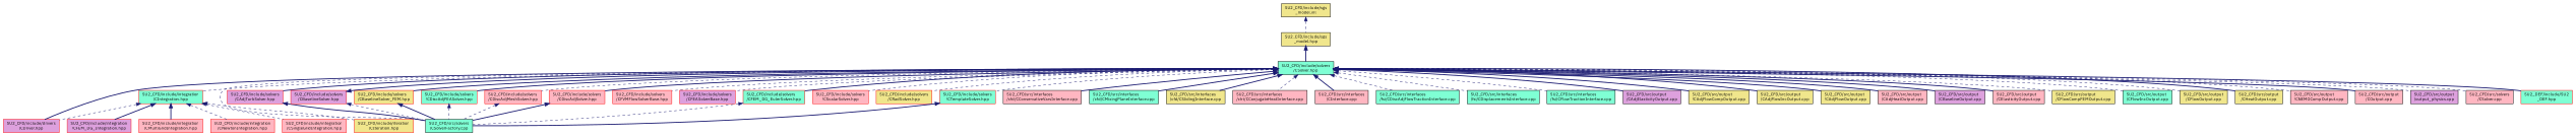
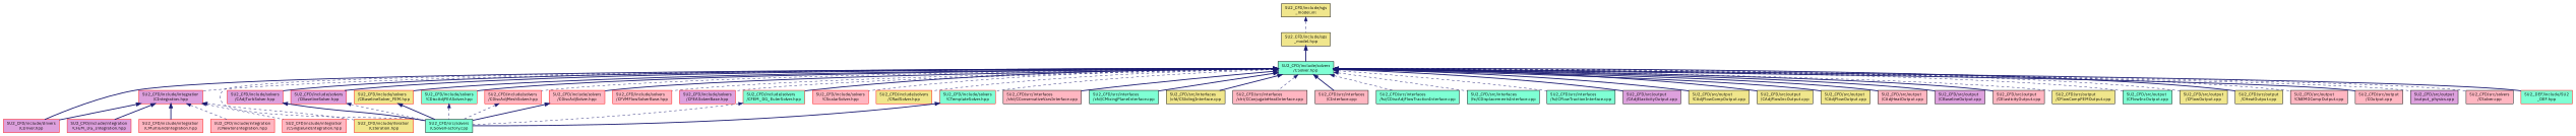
  digraph {
    fontname="IBM Plex Sans"
    node [color=black fillcolor=lightpink fontname="IBM Plex Sans" fontsize=10 shape=record style=filled]
    edge [color=midnightblue dir=back fontname="IBM Plex Sans" fontsize=10 labelfontname=Helvetica labelfontsize=10 style=bold]
    n1 [fillcolor=khaki fontcolor=black height=0.2 label="SU2_CFD/include/sgs\l_model.inl" width=0.4]
    n2 [fillcolor=khaki height=0.2 label="SU2_CFD/include/sgs\l_model.hpp" width=0.4]
    n3 [fillcolor=aquamarine height=0.2 label="SU2_CFD/include/solvers\l/CSolver.hpp" width=0.4]
-   n4 [color=red fillcolor=aquamarine height=0.2 label="SU2_CFD/include/integration\l/CIntegration.hpp" width=0.4]
+   n4 [color=red fillcolor=plum height=0.2 label="SU2_CFD/include/integration\l/CIntegration.hpp" width=0.4]
    n5 [color=red fillcolor=plum height=0.2 label="SU2_CFD/include/drivers\l/CDriver.hpp" width=0.4]
    n6 [fillcolor=aquamarine height=0.2 label="SU2_CFD/src/solvers\l/CSolverFactory.cpp" width=0.4]
    n7 [color=red fillcolor=plum height=0.2 label="SU2_CFD/include/solvers\l/CAdjTurbSolver.hpp" width=0.4]
    n8 [color=red fillcolor=plum height=0.2 label="SU2_CFD/include/solvers\l/CBaselineSolver.hpp" width=0.4]
    n9 [color=red fillcolor=khaki height=0.2 label="SU2_CFD/include/solvers\l/CBaselineSolver_FEM.hpp" width=0.4]
    n10 [color=red fillcolor=aquamarine height=0.2 label="SU2_CFD/include/solvers\l/CDiscAdjFEASolver.hpp" width=0.4]
    n11 [color=red height=0.2 label="SU2_CFD/include/solvers\l/CDiscAdjMeshSolver.hpp" width=0.4]
    n12 [color=red height=0.2 label="SU2_CFD/include/solvers\l/CDiscAdjSolver.hpp" width=0.4]
    n13 [color=red height=0.2 label="SU2_CFD/include/solvers\l/CFVMFlowSolverBase.hpp" width=0.4]
    n14 [color=red fillcolor=plum height=0.2 label="SU2_CFD/include/solvers\l/CFEASolverBase.hpp" width=0.4]
    n15 [color=red fillcolor=aquamarine height=0.2 label="SU2_CFD/include/solvers\l/CFEM_DG_EulerSolver.hpp" width=0.4]
    n16 [color=red height=0.2 label="SU2_CFD/include/solvers\l/CScalarSolver.hpp" width=0.4]
    n17 [color=red fillcolor=khaki height=0.2 label="SU2_CFD/include/solvers\l/CRadSolver.hpp" width=0.4]
    n18 [color=red fillcolor=aquamarine height=0.2 label="SU2_CFD/include/solvers\l/CTemplateSolver.hpp" width=0.4]
    n19 [height=0.2 label="SU2_CFD/src/interfaces\l/cfd/CConservativeVarsInterface.cpp" width=0.4]
    n20 [fillcolor=aquamarine height=0.2 label="SU2_CFD/src/interfaces\l/cfd/CMixingPlaneInterface.cpp" width=0.4]
    n21 [fillcolor=khaki height=0.2 label="SU2_CFD/src/interfaces\l/cfd/CSlidingInterface.cpp" width=0.4]
    n22 [height=0.2 label="SU2_CFD/src/interfaces\l/cht/CConjugateHeatInterface.cpp" width=0.4]
    n23 [height=0.2 label="SU2_CFD/src/interfaces\l/CInterface.cpp" width=0.4]
    n24 [fillcolor=aquamarine height=0.2 label="SU2_CFD/src/interfaces\l/fsi/CDiscAdjFlowTractionInterface.cpp" width=0.4]
    n25 [fillcolor=aquamarine height=0.2 label="SU2_CFD/src/interfaces\l/fsi/CDisplacementsInterface.cpp" width=0.4]
    n26 [fillcolor=aquamarine height=0.2 label="SU2_CFD/src/interfaces\l/fsi/CFlowTractionInterface.cpp" width=0.4]
    n27 [fillcolor=plum height=0.2 label="SU2_CFD/src/output\l/CAdjElasticityOutput.cpp" width=0.4]
    n28 [fillcolor=khaki height=0.2 label="SU2_CFD/src/output\l/CAdjFlowCompOutput.cpp" width=0.4]
    n29 [fillcolor=khaki height=0.2 label="SU2_CFD/src/output\l/CAdjFlowIncOutput.cpp" width=0.4]
    n30 [fillcolor=khaki height=0.2 label="SU2_CFD/src/output\l/CAdjFlowOutput.cpp" width=0.4]
    n31 [height=0.2 label="SU2_CFD/src/output\l/CAdjHeatOutput.cpp" width=0.4]
    n32 [fillcolor=plum height=0.2 label="SU2_CFD/src/output\l/CBaselineOutput.cpp" width=0.4]
    n33 [height=0.2 label="SU2_CFD/src/output\l/CElasticityOutput.cpp" width=0.4]
    n34 [fillcolor=khaki height=0.2 label="SU2_CFD/src/output\l/CFlowCompFEMOutput.cpp" width=0.4]
    n35 [fillcolor=aquamarine height=0.2 label="SU2_CFD/src/output\l/CFlowIncOutput.cpp" width=0.4]
    n36 [fillcolor=khaki height=0.2 label="SU2_CFD/src/output\l/CFlowOutput.cpp" width=0.4]
    n37 [fillcolor=khaki height=0.2 label="SU2_CFD/src/output\l/CHeatOutput.cpp" width=0.4]
    n38 [height=0.2 label="SU2_CFD/src/output\l/CNEMOCompOutput.cpp" width=0.4]
    n39 [height=0.2 label="SU2_CFD/src/output\l/COutput.cpp" width=0.4]
    n40 [fillcolor=plum height=0.2 label="SU2_CFD/src/output\l/output_physics.cpp" width=0.4]
    n41 [height=0.2 label="SU2_CFD/src/solvers\l/CSolver.cpp" width=0.4]
    n42 [color=red fillcolor=aquamarine height=0.2 label="SU2_DEF/include/SU2\l_DEF.hpp" width=0.4]
    n43 [color=red fillcolor=plum height=0.2 label="SU2_CFD/include/integration\l/CFEM_DG_Integration.hpp" width=0.4]
    n44 [color=red height=0.2 label="SU2_CFD/include/integration\l/CMultiGridIntegration.hpp" width=0.4]
    n45 [color=red height=0.2 label="SU2_CFD/include/integration\l/CNewtonIntegration.hpp" width=0.4]
    n46 [color=red height=0.2 label="SU2_CFD/include/integration\l/CSingleGridIntegration.hpp" width=0.4]
    n47 [color=red fillcolor=khaki height=0.2 label="SU2_CFD/include/iteration\l/CIteration.hpp" width=0.4]
    n1 -> n2 [style=dashed]
    n2 -> n3
    n3 -> n4 [style=dashed]
    n3 -> n5
    n3 -> n6 [style=dashed]
    n3 -> n7
-   n8 -> n3
+   n3 -> n8
    n3 -> n9
    n3 -> n10
    n3 -> n11 [style=dashed]
    n3 -> n12
    n3 -> n13 [style=dashed]
    n3 -> n14 [style=dashed]
    n3 -> n15
    n3 -> n16 [style=dashed]
    n3 -> n17 [style=dashed]
    n3 -> n18 [style=dashed]
    n3 -> n19
    n3 -> n20
    n3 -> n21
    n3 -> n22 [style=dashed]
    n3 -> n23
    n3 -> n24 [style=dashed]
    n3 -> n25 [style=dashed]
    n3 -> n26 [style=dashed]
    n3 -> n27
    n3 -> n28
    n3 -> n29
    n3 -> n30
    n3 -> n31
    n3 -> n32
    n3 -> n33
    n3 -> n34 [style=dashed]
    n3 -> n35 [style=dashed]
    n3 -> n36 [style=dashed]
    n3 -> n37
    n3 -> n38 [style=dashed]
    n3 -> n39
    n3 -> n40 [style=dashed]
    n3 -> n41 [style=dashed]
    n3 -> n42
-   n4 -> n5 [style=dashed]
+   n4 -> n5
    n4 -> n43
    n4 -> n44
    n4 -> n45 [style=dashed]
    n4 -> n46 [style=dashed]
    n4 -> n47 [style=dashed]
    n7 -> n6
    n8 -> n6 [style=dashed]
    n9 -> n6
    n10 -> n6 [style=dashed]
    n11 -> n6 [style=dashed]
    n12 -> n6
    n15 -> n6 [style=dashed]
    n18 -> n6
  }
